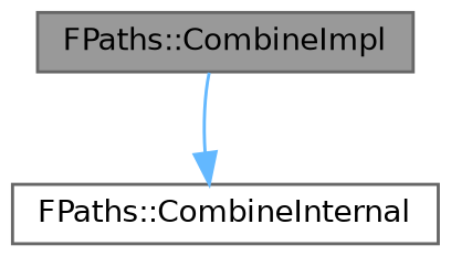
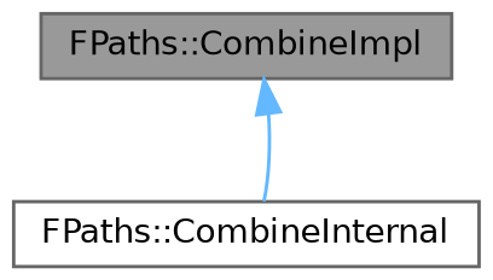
  digraph {
    rankdir=TB
    node [fontname=Helvetica fontsize=10 shape=box style=filled]
    n1 [color=gray40 fillcolor=grey60 fontcolor=black height=0.2 label="FPaths::CombineImpl" width=0.4]
    n2 [color=grey40 fillcolor=white height=0.2 label="FPaths::CombineInternal" width=0.4]
-   n1 -> n2 [color=steelblue1 fontname=Helvetica fontsize=10 labelfontname=Helvetica labelfontsize=10 style=solid]
+   n2 -> n1 [color=steelblue1 fontname=Helvetica fontsize=10 labelfontname=Helvetica labelfontsize=10 style=solid]
  }
